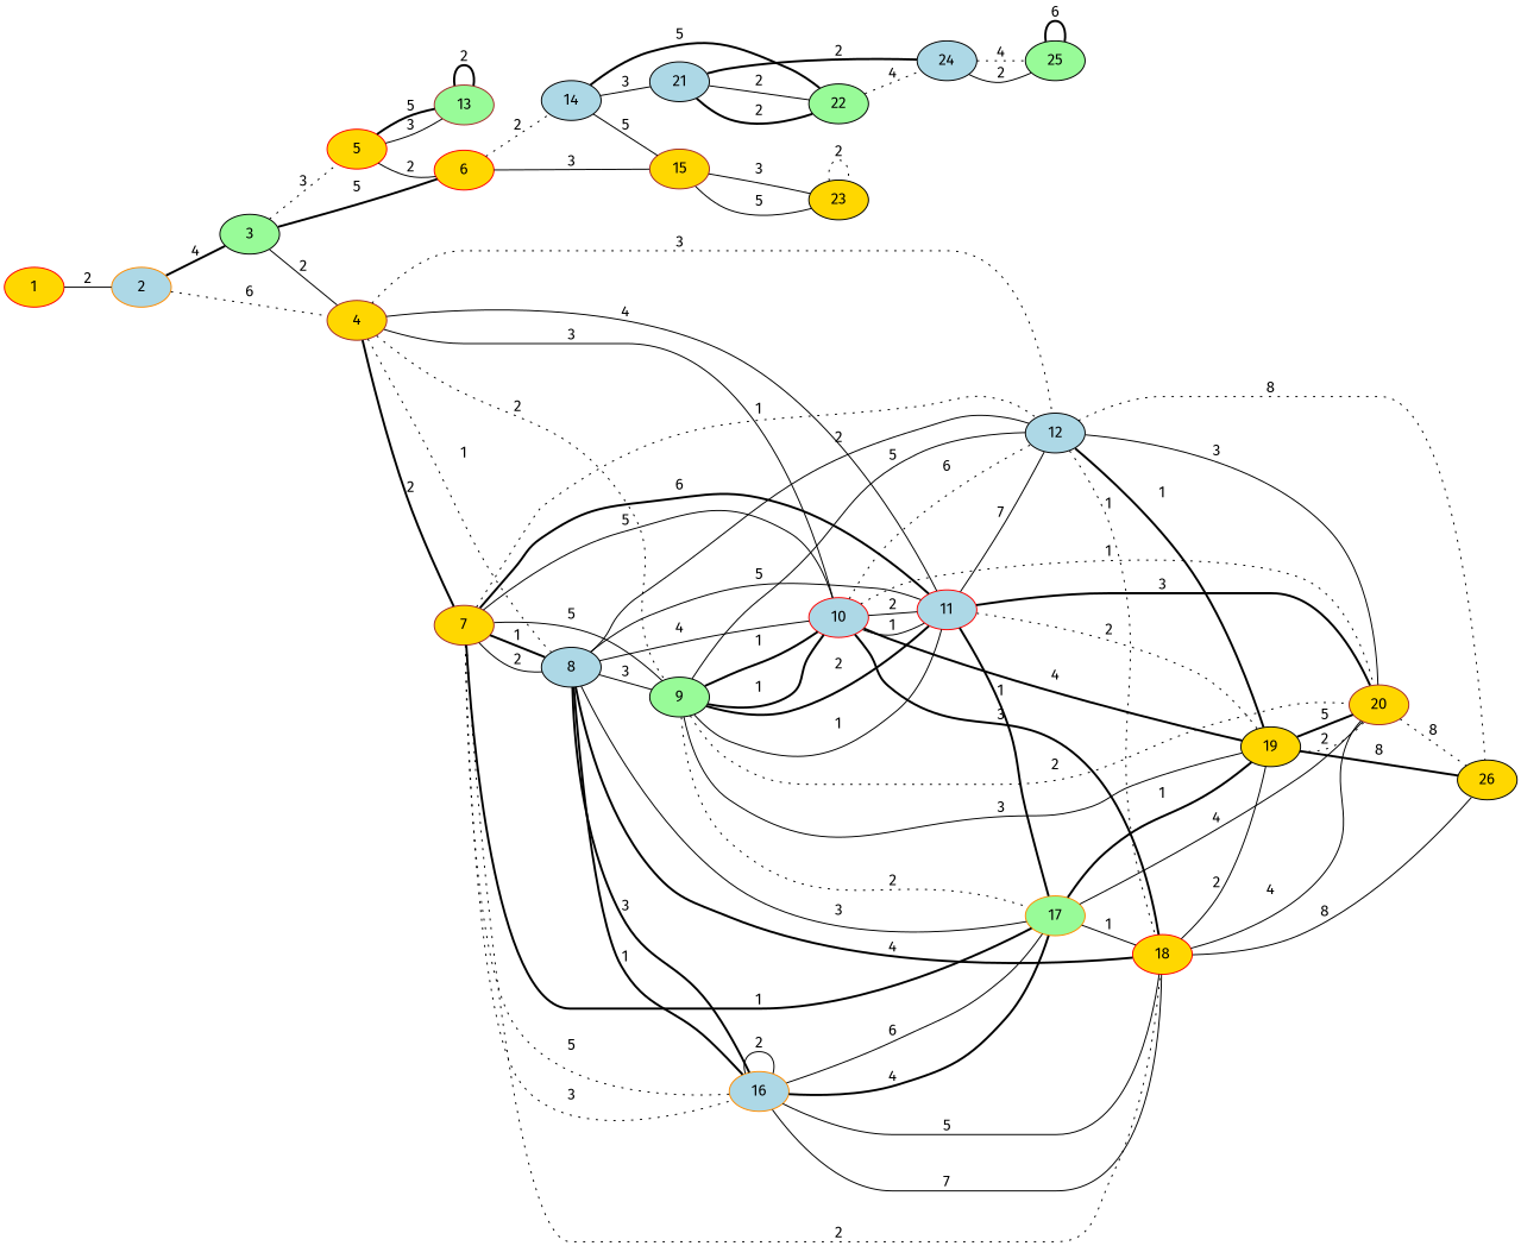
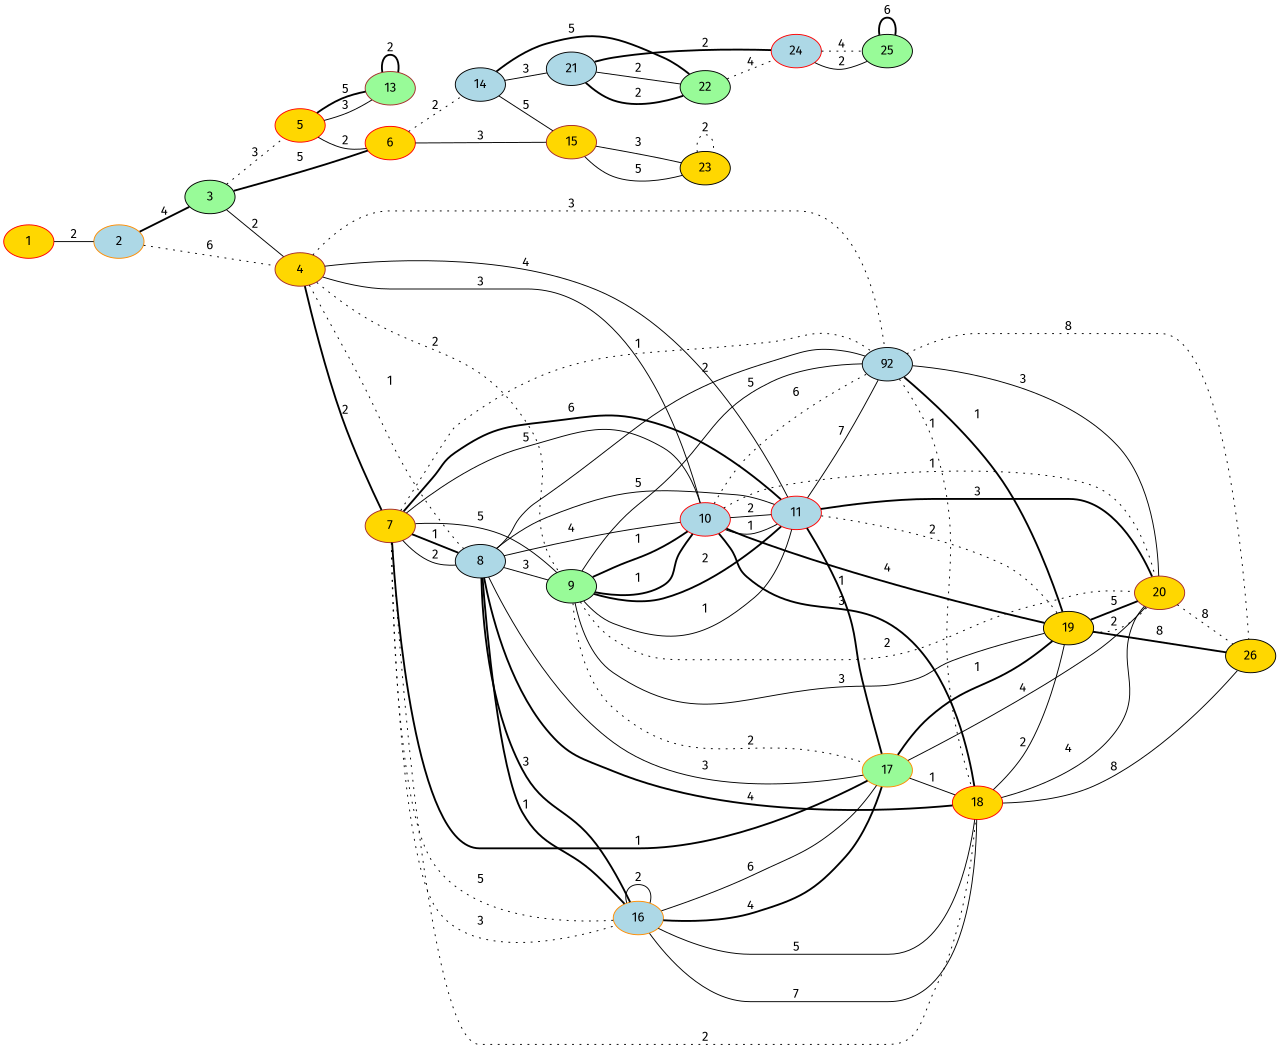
  graph {
    fontname="Fira Sans"
    rankdir=LR
    node [color=black fillcolor=gold fontname="Fira Sans" style=filled weight=1]
    edge [fontname="Fira Sans" style=solid]
    1 [color=red]
    2 [color=darkorange fillcolor=lightblue]
    3 [fillcolor=palegreen]
    4 [color=brown]
    5 [color=red]
    6 [color=red]
    7 [color=brown]
    8 [fillcolor=lightblue]
    9 [fillcolor=palegreen]
    10 [color=red fillcolor=lightblue]
    11 [color=red fillcolor=lightblue]
-   12 [fillcolor=lightblue]
+   12 [fillcolor=lightblue label=92]
    13 [color=brown fillcolor=palegreen weight=2]
    14 [fillcolor=lightblue]
    15 [color=brown]
    16 [color=darkorange fillcolor=lightblue weight=2]
    17 [color=darkorange fillcolor=palegreen]
    18 [color=red]
    19
    20 [color=brown weight=2]
    26 [weight=4]
    21 [fillcolor=lightblue]
    22 [fillcolor=palegreen]
    23 [weight=2]
-   24 [fillcolor=lightblue]
+   24 [color=red fillcolor=lightblue]
    25 [fillcolor=palegreen weight=2]
    1 -- 2 [label=2]
    2 -- 3 [label=4 style=bold]
    2 -- 4 [label=6 style=dotted]
    3 -- 4 [label=2]
    3 -- 5 [label=3 style=dotted]
    3 -- 6 [label=5 style=bold]
    4 -- 7 [label=2 style=bold]
    4 -- 8 [label=1 style=dotted]
    4 -- 9 [label=2 style=dotted]
    4 -- 10 [label=3]
    4 -- 11 [label=4]
    4 -- 12 [label=3 style=dotted]
    5 -- 6 [label=2]
    5 -- 13 [label=3]
    5 -- 13 [label=5 style=bold]
    6 -- 14 [label=2 style=dotted]
    6 -- 15 [label=3]
    7 -- 8 [label=1 style=bold]
    7 -- 8 [label=2]
    7 -- 9 [label=5]
    7 -- 10 [label=5]
    7 -- 11 [label=6 style=bold]
    7 -- 12 [label=1 style=dotted]
    7 -- 16 [label=3 style=dotted]
    7 -- 16 [label=5 style=dotted]
    7 -- 17 [label=1 style=bold]
    7 -- 18 [label=2 style=dotted]
    8 -- 9 [label=3]
    8 -- 10 [label=4]
    8 -- 11 [label=5]
    8 -- 12 [label=2]
    8 -- 16 [label=1 style=bold]
    8 -- 16 [label=3 style=bold]
    8 -- 17 [label=3]
    8 -- 18 [label=4 style=bold]
    9 -- 10 [label=1 style=bold]
    9 -- 10 [label=1 style=bold]
    9 -- 11 [label=1]
    9 -- 11 [label=2 style=bold]
    9 -- 12 [label=5]
    9 -- 17 [label=2 style=dotted]
    9 -- 19 [label=3]
    9 -- 20 [label=2 style=dotted]
    10 -- 11 [label=2]
    10 -- 11 [label=1]
    10 -- 12 [label=6 style=dotted]
    10 -- 18 [label=3 style=bold]
    10 -- 19 [label=4 style=bold]
    10 -- 20 [label=1 style=dotted]
    11 -- 12 [label=7]
    11 -- 17 [label=1 style=bold]
    11 -- 19 [label=2 style=dotted]
    11 -- 20 [label=3 style=bold]
    12 -- 18 [label=1 style=dotted]
    12 -- 19 [label=1 style=bold]
    12 -- 20 [label=3]
    12 -- 26 [label=8 style=dotted]
    13 -- 13 [label=2 style=bold]
    14 -- 15 [label=5]
    14 -- 21 [label=3]
    14 -- 22 [label=5 style=bold]
    15 -- 23 [label=3]
    15 -- 23 [label=5]
    16 -- 16 [label=2]
    16 -- 17 [label=4 style=bold]
    16 -- 17 [label=6]
    16 -- 18 [label=5]
    16 -- 18 [label=7]
    17 -- 18 [label=1]
    17 -- 19 [label=1 style=bold]
    17 -- 20 [label=4]
    18 -- 19 [label=2]
    18 -- 20 [label=4]
    18 -- 26 [label=8]
    19 -- 20 [label=5 style=bold]
    19 -- 20 [label=2 style=dotted]
    19 -- 26 [label=8 style=bold]
    20 -- 26 [label=8 style=dotted]
    21 -- 22 [label=2 style=bold]
    21 -- 22 [label=2]
    21 -- 24 [label=2 style=bold]
    22 -- 24 [label=4 style=dotted]
    23 -- 23 [label=2 style=dotted]
    24 -- 25 [label=4 style=dotted]
    24 -- 25 [label=2]
    25 -- 25 [label=6 style=bold]
  }
